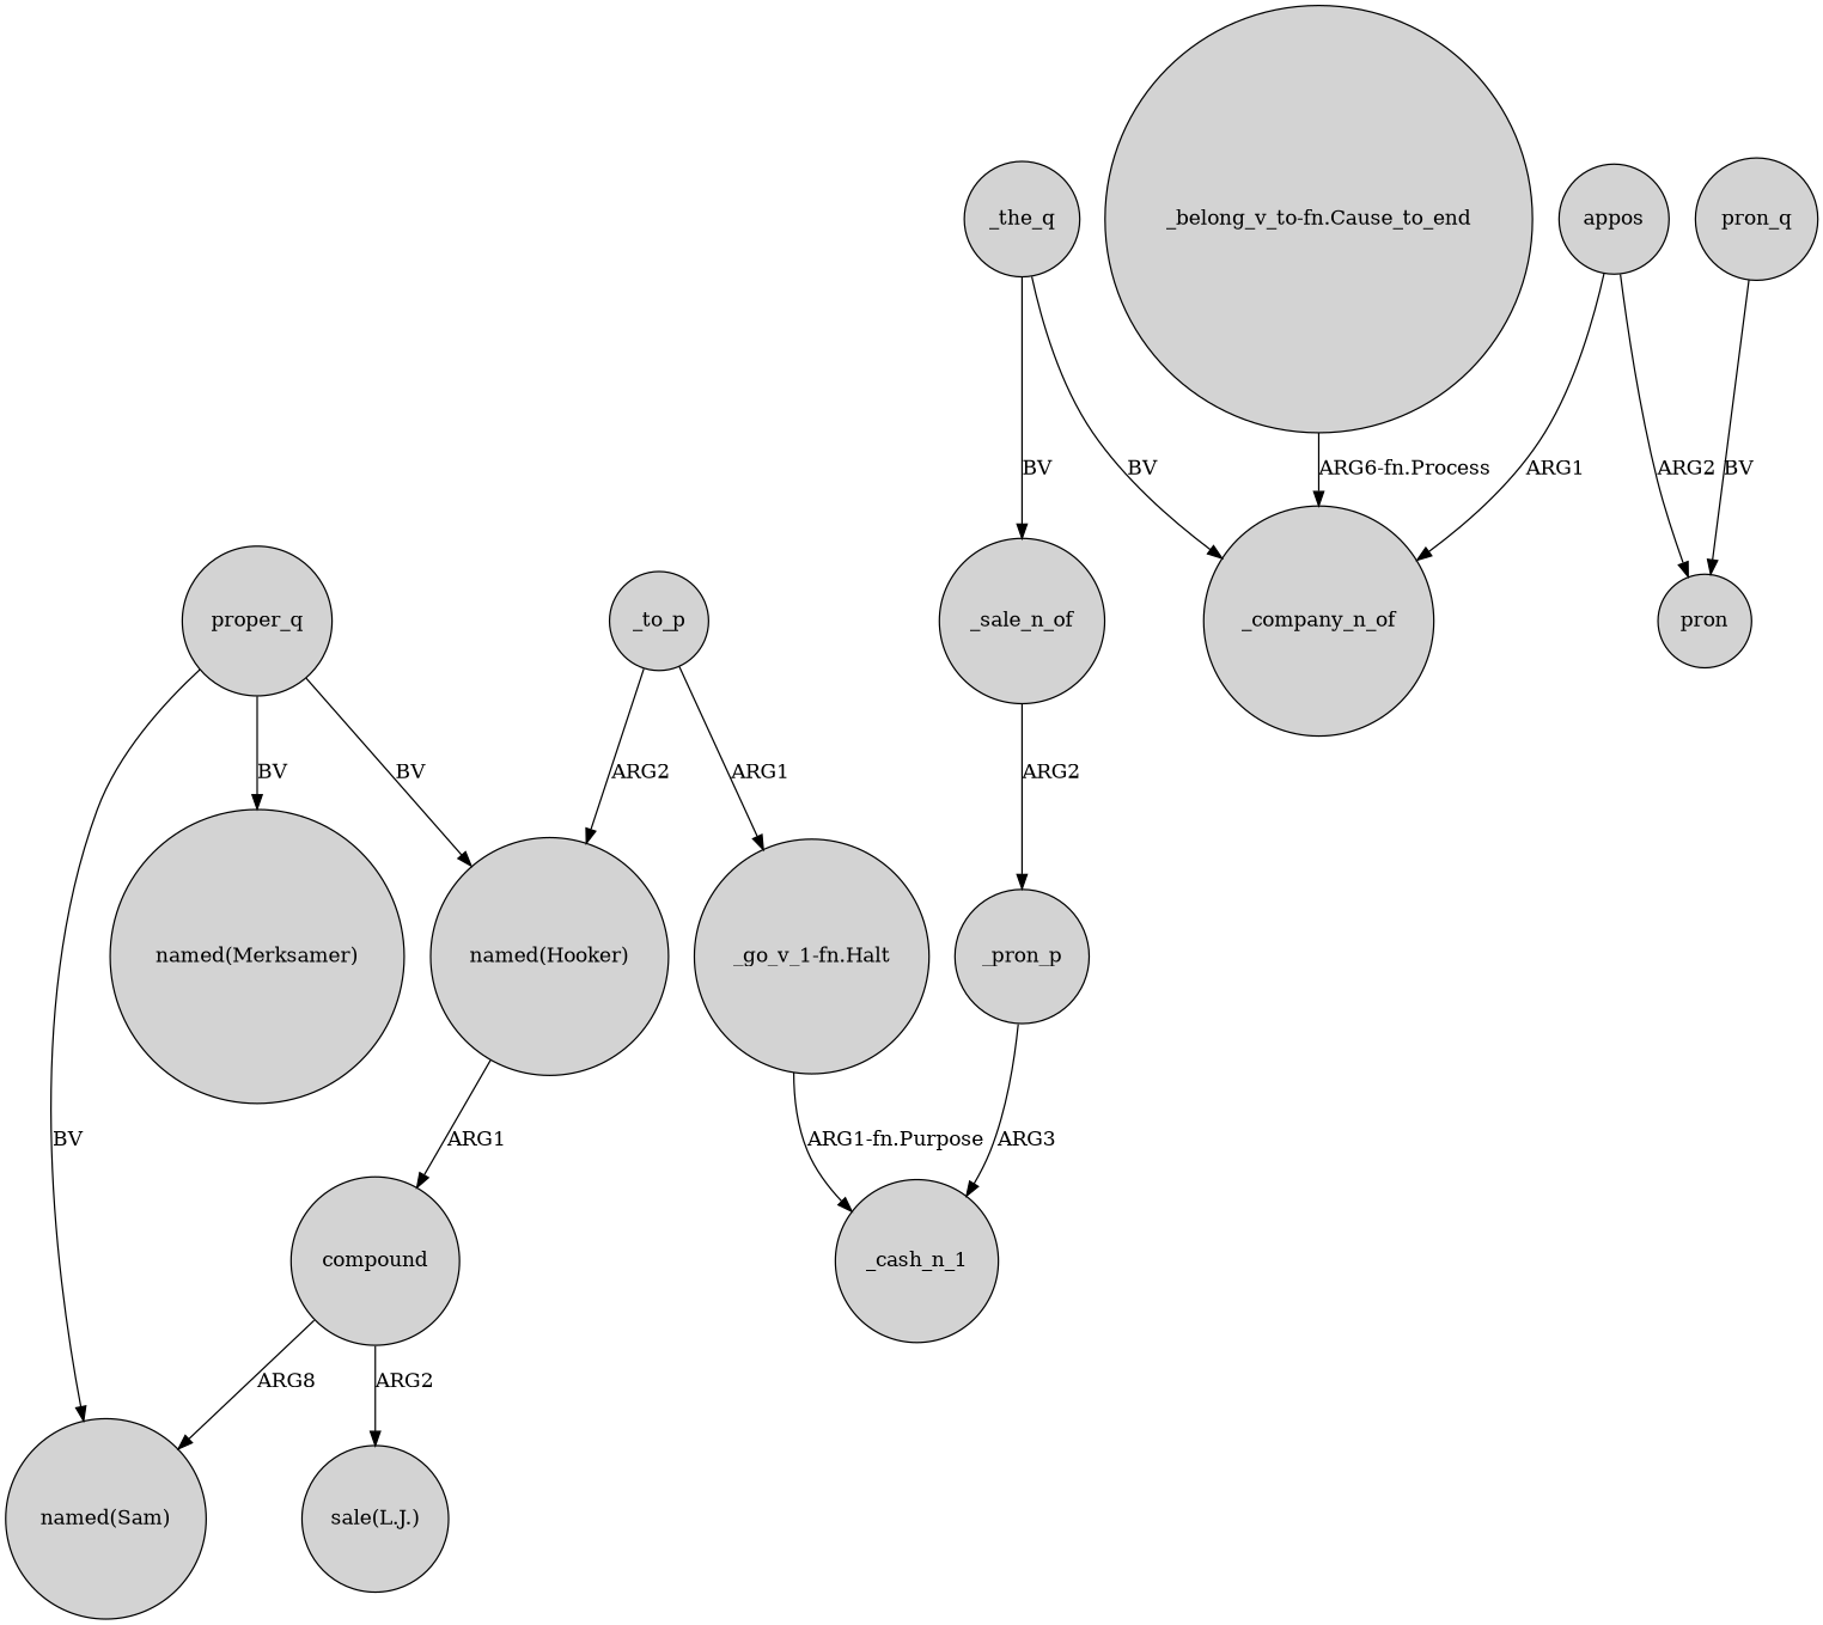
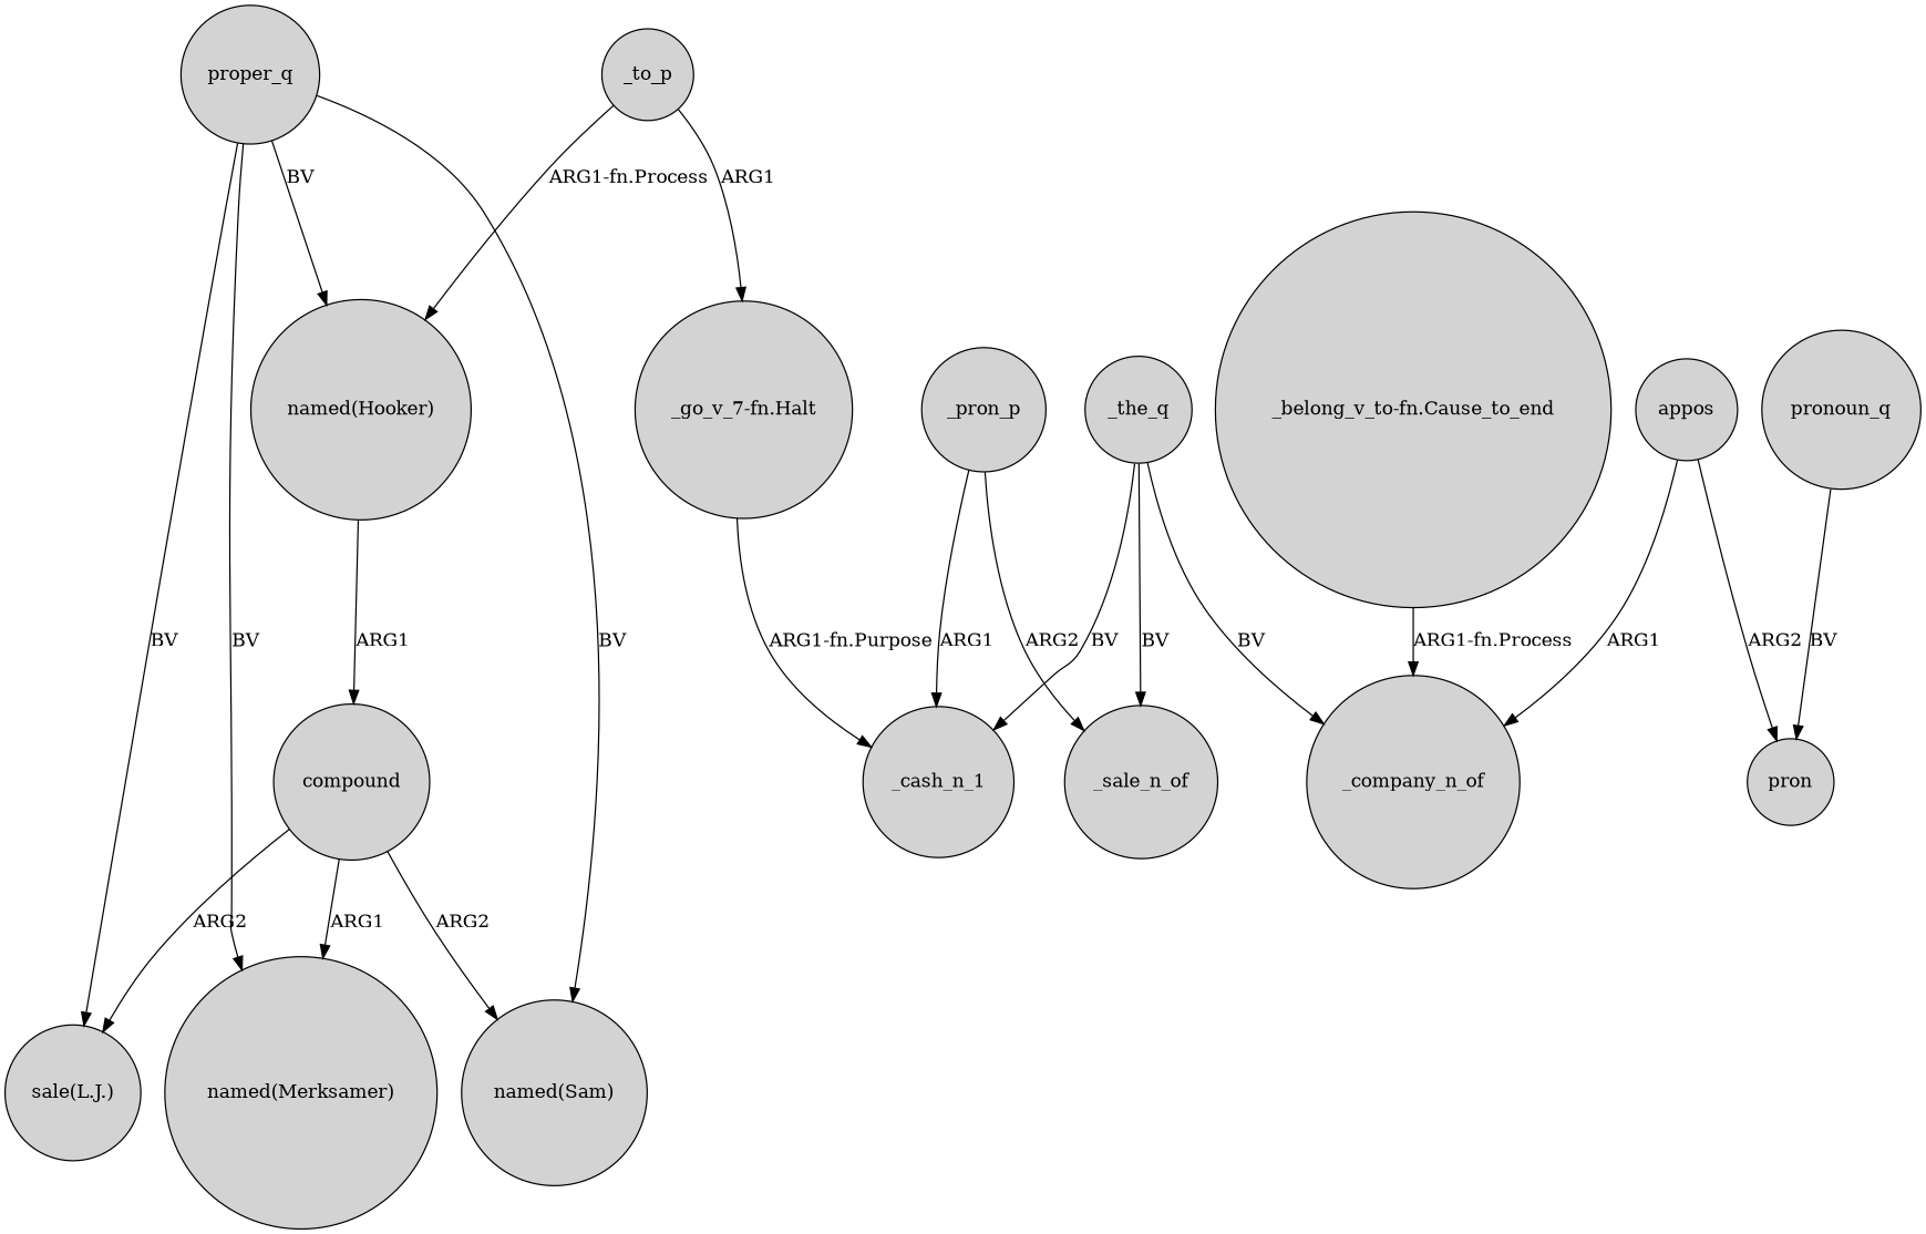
  digraph {
    node [shape=circle style=filled]
    proper_q
    "named(Hooker)"
    n3 [label="sale(L.J.)"]
    "named(Merksamer)"
    "named(Sam)"
    compound
    "_belong_v_to-fn.Cause_to_end"
    _company_n_of
    n9 [label=_pron_p]
    _sale_n_of
    _cash_n_1
    appos
    pron
-   pronoun_q [label=pron_q]
+   pronoun_q
    _the_q
-   "_go_v_1-fn.Halt"
+   "_go_v_1-fn.Halt" [label="_go_v_7-fn.Halt"]
    _to_p
    proper_q -> "named(Hooker)" [label=BV]
+   proper_q -> n3 [label=BV]
    proper_q -> "named(Merksamer)" [label=BV]
    proper_q -> "named(Sam)" [label=BV]
    "named(Hooker)" -> compound [label=ARG1]
    compound -> n3 [label=ARG2]
-   compound -> "named(Sam)" [label=ARG8]
-   "_belong_v_to-fn.Cause_to_end" -> _company_n_of [label="ARG6-fn.Process"]
-   _sale_n_of -> n9 [label=ARG2]
-   n9 -> _cash_n_1 [label=ARG3]
+   compound -> "named(Merksamer)" [label=ARG1]
+   compound -> "named(Sam)" [label=ARG2]
+   "_belong_v_to-fn.Cause_to_end" -> _company_n_of [label="ARG1-fn.Process"]
+   n9 -> _sale_n_of [label=ARG2]
+   n9 -> _cash_n_1 [label=ARG1]
    appos -> _company_n_of [label=ARG1]
    appos -> pron [label=ARG2]
    pronoun_q -> pron [label=BV]
    _the_q -> _company_n_of [label=BV]
    _the_q -> _sale_n_of [label=BV]
+   _the_q -> _cash_n_1 [label=BV]
    "_go_v_1-fn.Halt" -> _cash_n_1 [label="ARG1-fn.Purpose"]
-   _to_p -> "named(Hooker)" [label=ARG2]
+   _to_p -> "named(Hooker)" [label="ARG1-fn.Process"]
    _to_p -> "_go_v_1-fn.Halt" [label=ARG1]
  }
